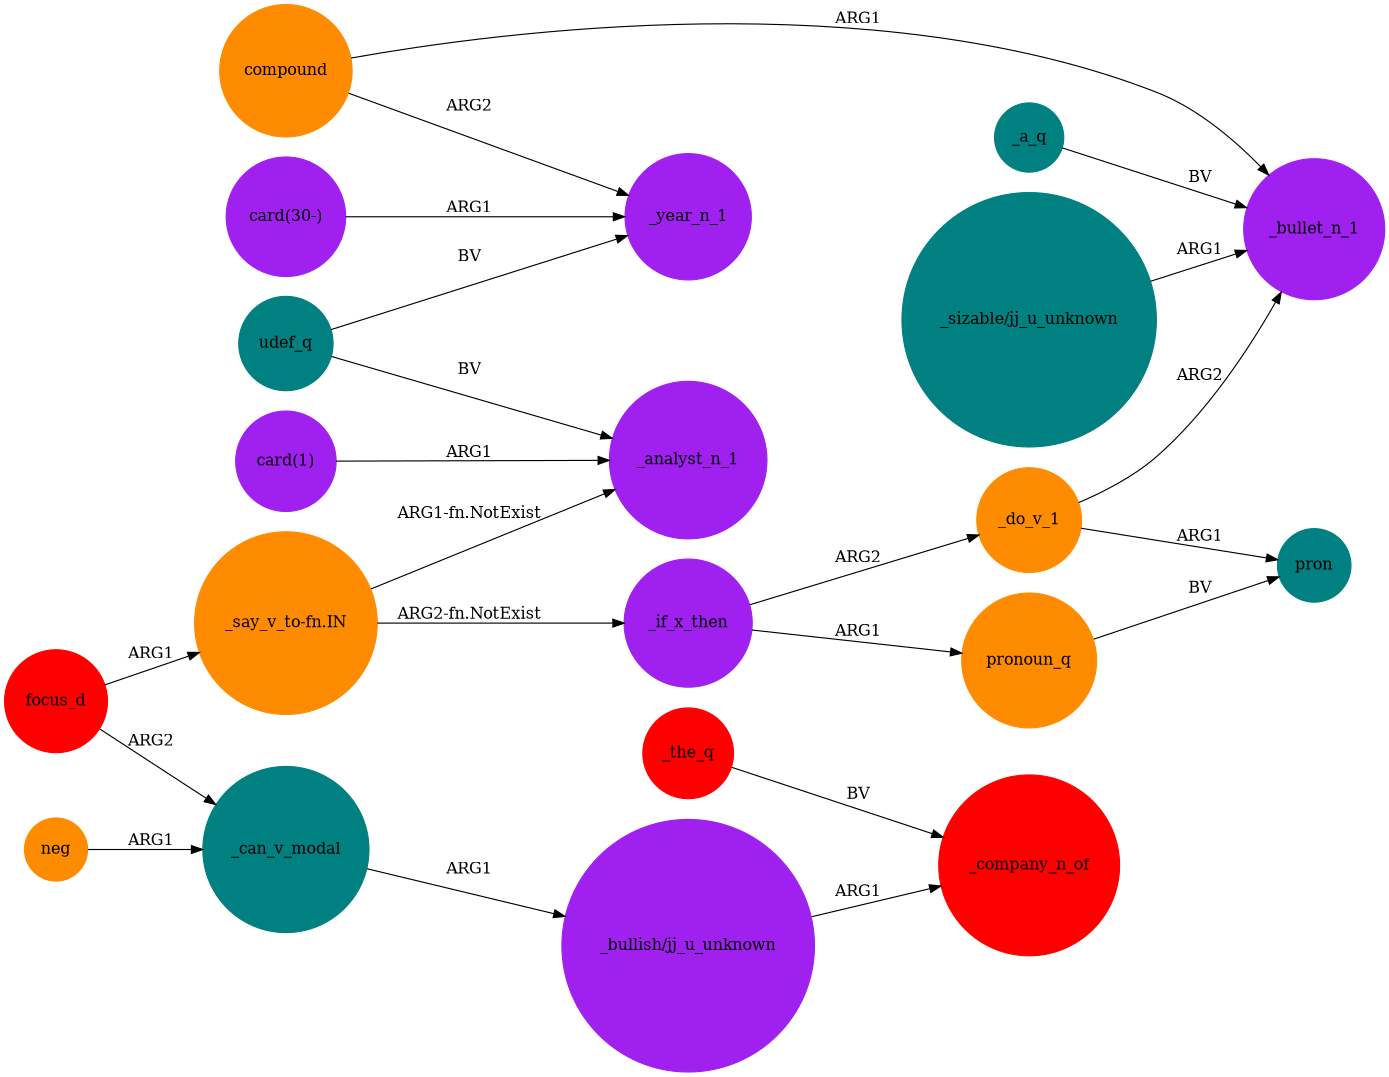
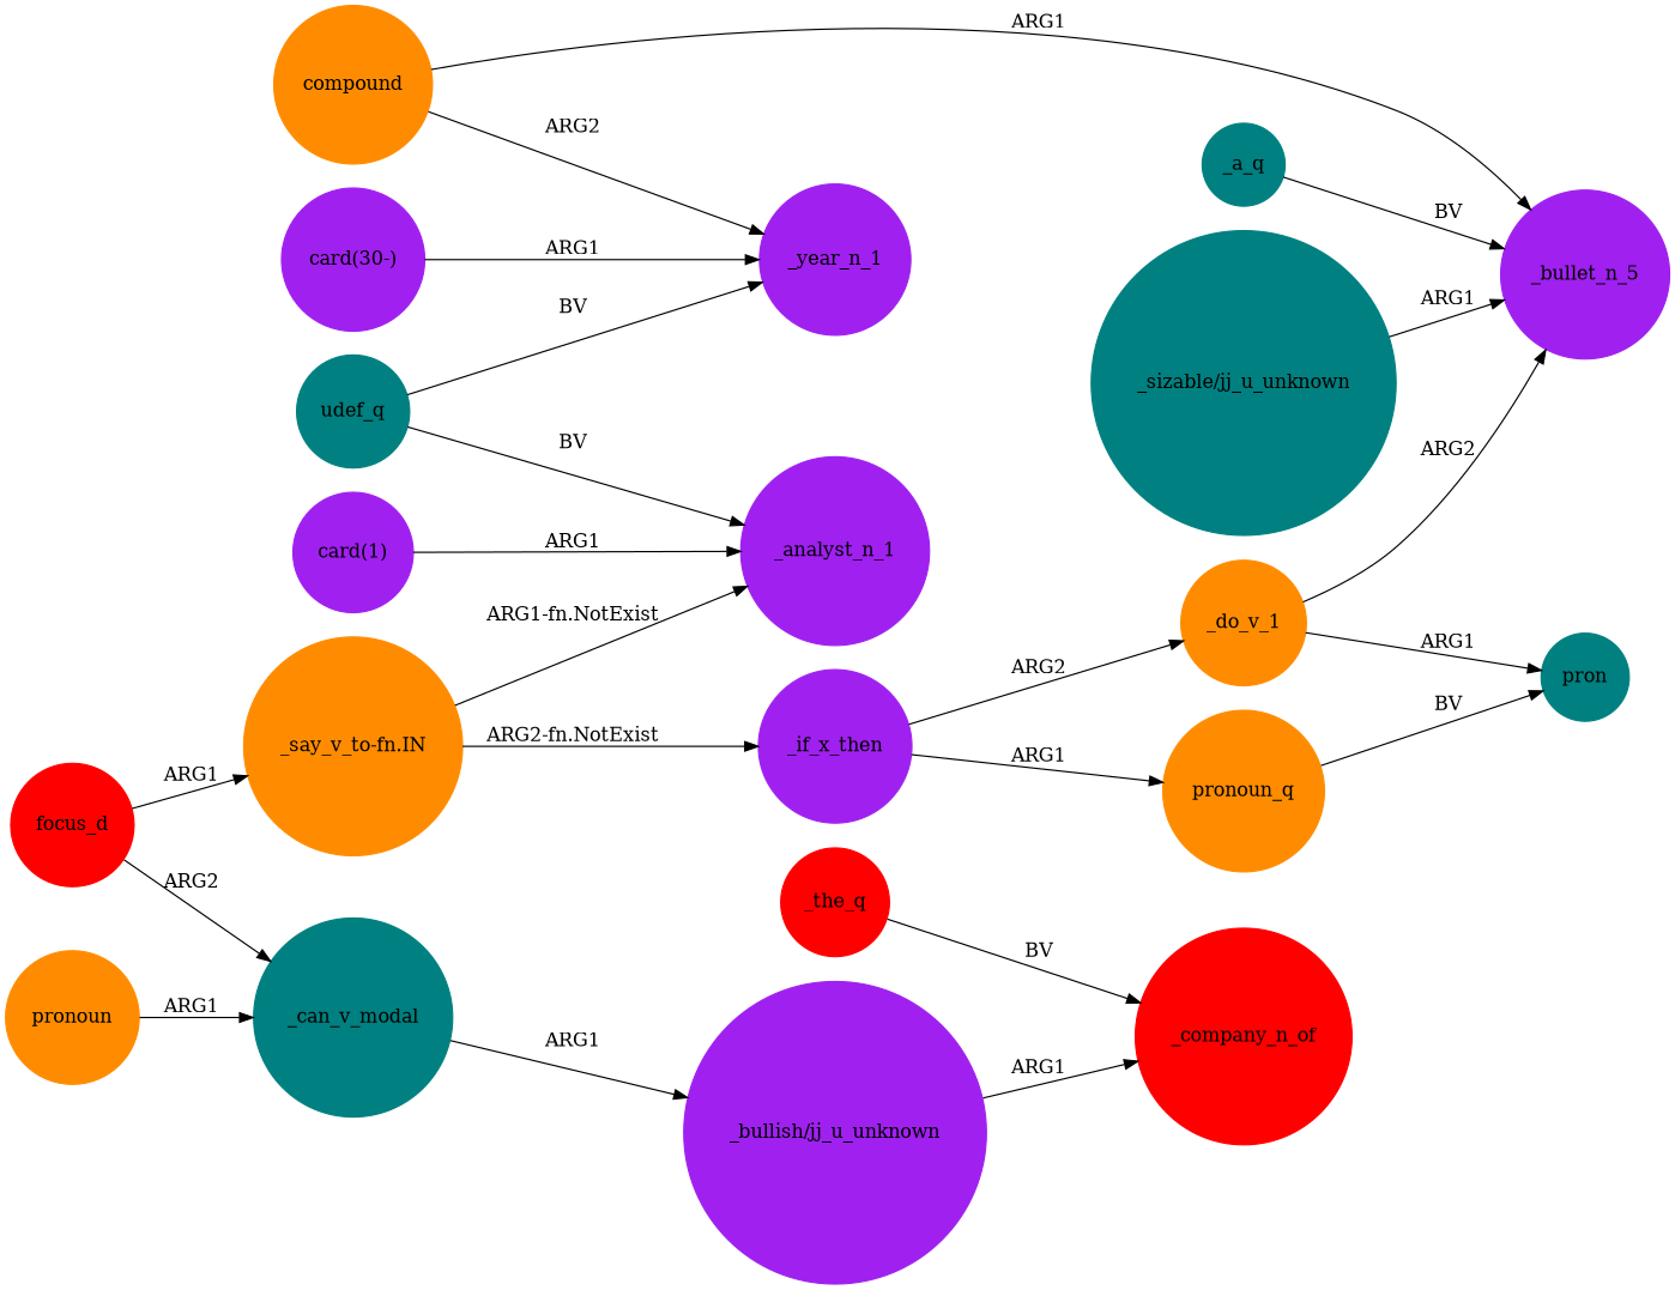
  digraph {
    rankdir=LR
    node [color=purple shape=circle style=filled]
    "card(1)"
    _analyst_n_1
    _do_v_1 [color=darkorange]
    _if_x_then
    pronoun_q [color=darkorange]
-   neg [color=darkorange]
+   neg [color=darkorange label=pronoun]
    _can_v_modal [color=teal]
-   _bullet_n_1
+   _bullet_n_1 [label=_bullet_n_5]
    pron [color=teal]
    "_bullish/jj_u_unknown"
    "_say_v_to-fn.IN" [color=darkorange]
    _a_q [color=teal]
    "_sizable/jj_u_unknown" [color=teal]
    "card(30-)"
    _year_n_1
    _the_q [color=red]
    _company_n_of [color=red]
    compound [color=darkorange]
    udef_q [color=teal]
    focus_d [color=red]
    "card(1)" -> _analyst_n_1 [label=ARG1]
    _do_v_1 -> _bullet_n_1 [label=ARG2]
    _do_v_1 -> pron [label=ARG1]
    _if_x_then -> _do_v_1 [label=ARG2]
    _if_x_then -> pronoun_q [label=ARG1]
    pronoun_q -> pron [label=BV]
    neg -> _can_v_modal [label=ARG1]
    _can_v_modal -> "_bullish/jj_u_unknown" [label=ARG1]
    "_bullish/jj_u_unknown" -> _company_n_of [label=ARG1]
    "_say_v_to-fn.IN" -> _analyst_n_1 [label="ARG1-fn.NotExist"]
    "_say_v_to-fn.IN" -> _if_x_then [label="ARG2-fn.NotExist"]
    _a_q -> _bullet_n_1 [label=BV]
    "_sizable/jj_u_unknown" -> _bullet_n_1 [label=ARG1]
    "card(30-)" -> _year_n_1 [label=ARG1]
    _the_q -> _company_n_of [label=BV]
    compound -> _bullet_n_1 [label=ARG1]
    compound -> _year_n_1 [label=ARG2]
    udef_q -> _analyst_n_1 [label=BV]
    udef_q -> _year_n_1 [label=BV]
    focus_d -> _can_v_modal [label=ARG2]
    focus_d -> "_say_v_to-fn.IN" [label=ARG1]
  }
